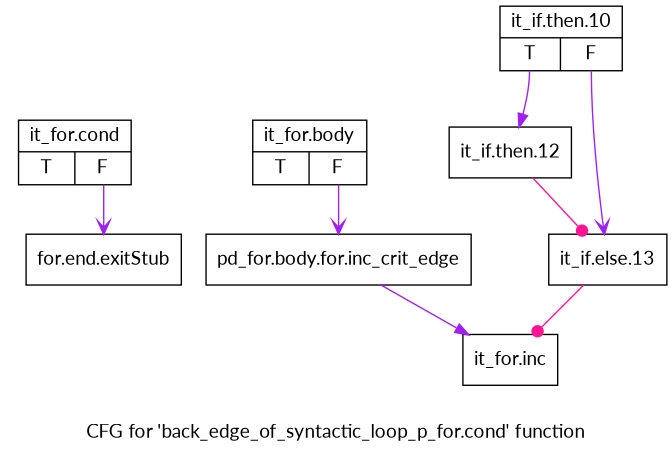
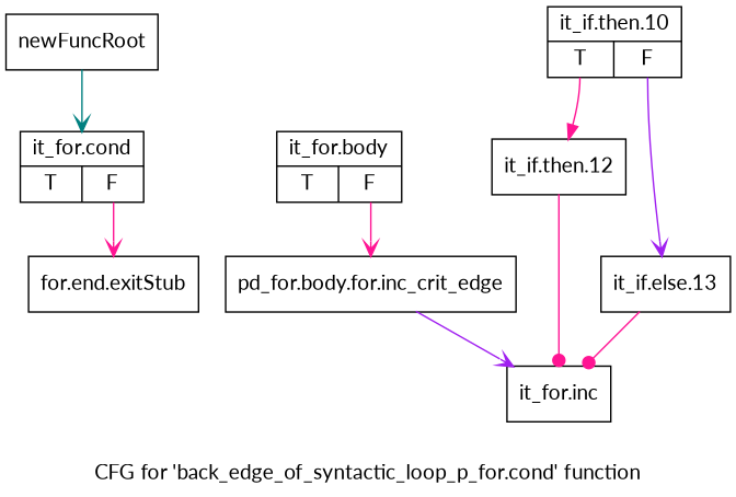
  digraph {
    fontname=Lato
    label="CFG for 'back_edge_of_syntactic_loop_p_for.cond' function"
    node [fontname=Lato shape=record]
    edge [arrowhead=vee color=deeppink fontname=Lato]
+   n1 [label="{newFuncRoot}"]
    n2 [label="{it_for.cond|{<s0>T|<s1>F}}"]
    n3 [label="{for.end.exitStub}"]
    n4 [label="{it_for.body|{<s0>T|<s1>F}}"]
    n5 [label="{pd_for.body.for.inc_crit_edge}"]
    n6 [label="{it_if.then.10|{<s0>T|<s1>F}}"]
    n7 [label="{it_if.then.12}"]
    n8 [label="{it_if.else.13}"]
    n9 [label="{it_for.inc}"]
-   n2 -> n3 [color=purple tailport=s1]
-   n4 -> n5 [color=purple tailport=s1]
-   n5 -> n9 [arrowhead=normal color=purple]
-   n6 -> n7 [arrowhead=normal color=purple tailport=s0]
+   n1 -> n2 [color=teal]
+   n2 -> n3 [tailport=s1]
+   n4 -> n5 [tailport=s1]
+   n5 -> n9 [color=purple]
+   n6 -> n7 [arrowhead=normal tailport=s0]
    n6 -> n8 [color=purple tailport=s1]
-   n7 -> n8 [arrowhead=dot]
+   n7 -> n9 [arrowhead=dot]
    n8 -> n9 [arrowhead=dot]
  }
